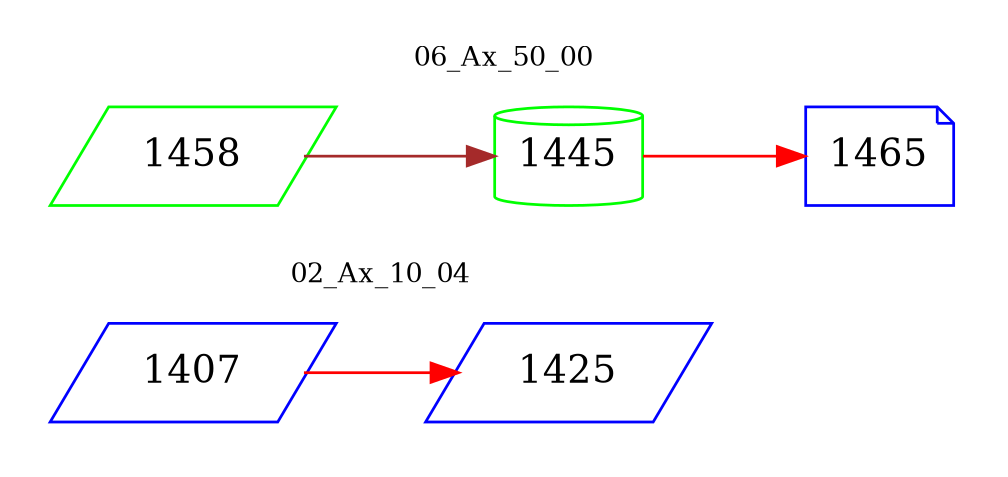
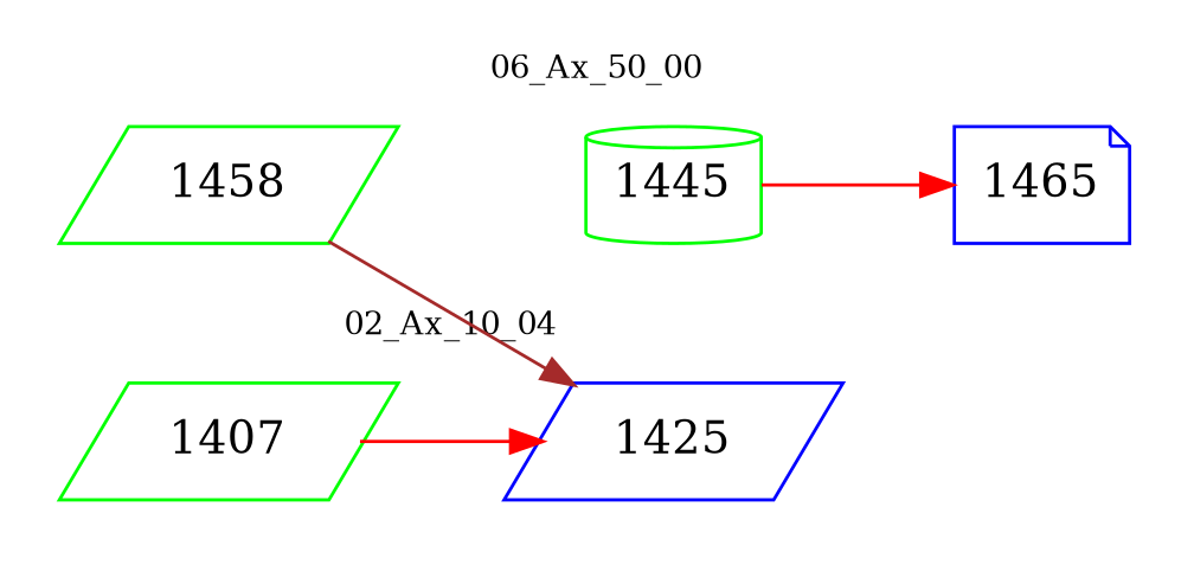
  digraph {
    rankdir=LR
    node [color=green shape=parallelogram]
    edge [color=red]
    n1 [label=1458]
    n2 [label=1445 shape=cylinder]
    n3 [color=blue label=1465 shape=note]
-   n4 [color=blue label=1407]
+   n4 [label=1407]
    n5 [color=blue label=1425]
    subgraph cluster_1 {
      color=white
      fontsize=10
      label="06_Ax_50_00"
      n1
      n2
      n3
    }
    subgraph cluster_2 {
      color=white
      fontsize=10
      label="02_Ax_10_04"
      n4
      n5
    }
-   n1 -> n2 [color=brown]
+   n1 -> n5 [color=brown]
    n2 -> n3
    n4 -> n5
  }
